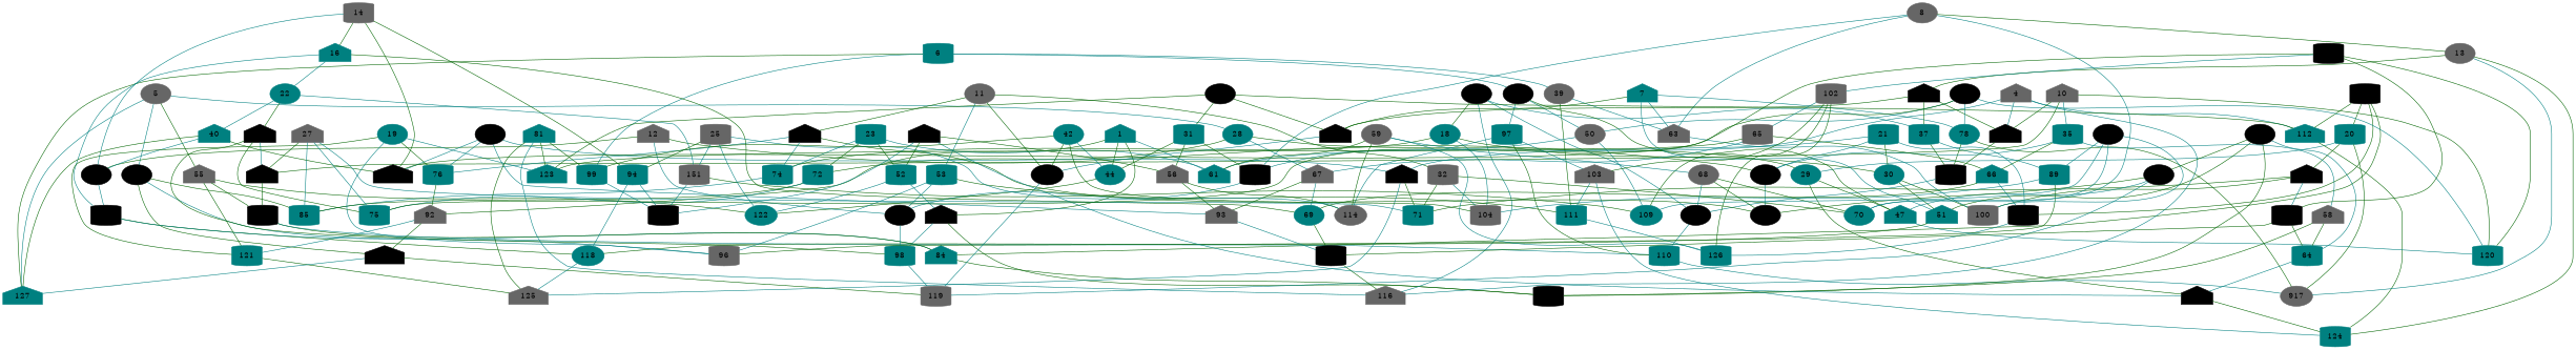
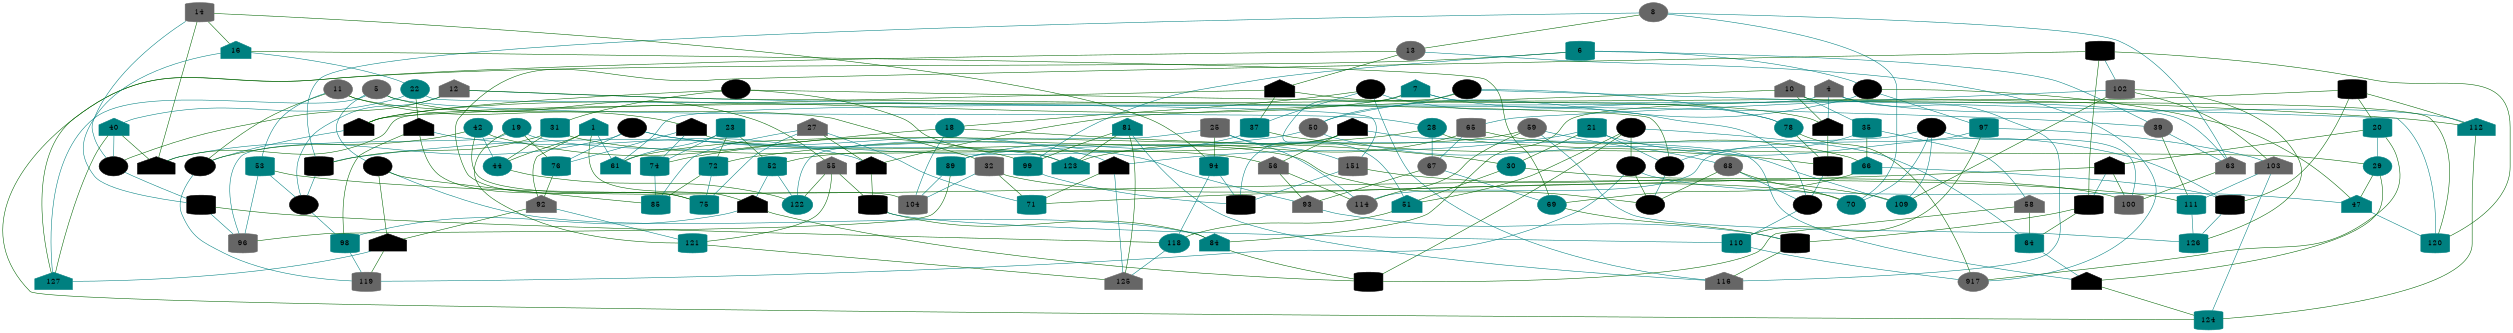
  graph {
    node [color=teal shape=cylinder style=filled]
    edge [color=darkgreen]
    1 [shape=house]
    44 [shape=ellipse]
    61 [shape=house]
    91 [color=black shape=house]
    92 [color=gray40 shape=house]
    122 [shape=ellipse]
    106 [color=black]
    98
    121
    108 [color=black shape=house]
    2 [color=black]
    20
    83 [color=black]
    84 [shape=house]
    112 [shape=house]
    n16 [color=gray40 label=917 shape=ellipse]
    29 [shape=ellipse]
    36 [color=black shape=house]
    126
    124
    3 [color=black shape=ellipse]
    18 [shape=ellipse]
    37
    90 [color=black shape=ellipse]
    116 [color=gray40 shape=house]
    74
    30 [shape=ellipse]
    104 [color=gray40]
    87 [color=black]
    89
    110
    4 [color=gray40 shape=house]
    48 [color=black shape=house]
    5 [color=gray40 shape=ellipse]
    28 [shape=ellipse]
    33 [color=black shape=ellipse]
    55 [color=gray40 shape=house]
    127 [shape=house]
    72
-   67 [color=gray40 shape=house]
+   67 [color=gray40 shape=ellipse]
    85
    77 [color=black]
    6
    39 [color=gray40 shape=ellipse]
    45 [color=black shape=ellipse]
    99
    63 [color=gray40 shape=house]
    111
    47 [shape=house]
    50 [color=gray40 shape=ellipse]
    97
    113 [color=black]
    7 [shape=house]
    51 [shape=house]
    78 [shape=ellipse]
    82 [color=black shape=house]
    118 [shape=ellipse]
    100 [color=gray40]
    105 [color=black shape=ellipse]
    8 [color=gray40 shape=ellipse]
    13 [color=gray40 shape=ellipse]
    70 [shape=ellipse]
    79 [color=black]
    24 [color=black shape=house]
    86 [color=black shape=ellipse]
    9 [color=black shape=ellipse]
    38 [color=black shape=ellipse]
    64
    88 [color=black shape=ellipse]
    119 [color=gray40]
    73 [color=black shape=house]
    10 [color=gray40 shape=house]
    35
    57 [color=black shape=house]
    120
    80 [color=black shape=ellipse]
    58 [color=gray40 shape=house]
    66 [shape=house]
    11 [color=gray40 shape=ellipse]
    15 [color=black shape=house]
    32 [color=gray40]
    53
    76
    71
    96 [color=gray40]
    12 [color=gray40 shape=house]
    43 [color=black shape=ellipse]
    95 [color=black]
    14 [color=gray40]
    16 [shape=house]
    94
    107 [color=black shape=house]
    22 [shape=ellipse]
    69 [shape=ellipse]
    40 [shape=house]
    49 [color=black shape=house]
    n97 [color=gray40 label=151]
    115 [color=black]
    17 [color=black shape=ellipse]
    31
    123 [shape=house]
    56 [color=gray40 shape=house]
    19 [shape=ellipse]
    125 [color=gray40 shape=house]
    54 [color=black]
    21
    60 [color=black shape=house]
    75
    109 [shape=ellipse]
    23
    52
    25 [color=gray40]
    114 [color=gray40 shape=ellipse]
    26 [color=black shape=ellipse]
    93 [color=gray40 shape=house]
    27 [color=gray40 shape=house]
    34 [color=black shape=house]
    41 [color=black shape=ellipse]
    42 [shape=ellipse]
    103 [color=gray40 shape=house]
    46 [color=black]
    102 [color=gray40]
    65 [color=gray40]
    59 [color=gray40 shape=ellipse]
    68 [color=gray40 shape=ellipse]
    62 [color=black shape=ellipse]
    81 [shape=house]
    1 -- 44
    1 -- 61 [color=teal]
    1 -- 91
    1 -- 92
    44 -- 122
    91 -- 106
    91 -- 98 [color=teal]
    92 -- 121 [color=teal]
    92 -- 108
    98 -- 119 [color=teal]
    121 -- 125
    108 -- 127 [color=teal]
    108 -- 119
    2 -- 20
    2 -- 83
    2 -- 84
    2 -- 112
    20 -- n16
    20 -- 29 [color=teal]
    20 -- 36
    83 -- 126 [color=teal]
    84 -- 106
    112 -- 124
    29 -- 47
    29 -- 73
    36 -- 100
    36 -- 71
    36 -- 54 [color=teal]
    3 -- 18
    3 -- 37 [color=teal]
    3 -- 90 [color=teal]
    3 -- 116 [color=teal]
    18 -- 74
    18 -- 30
    18 -- 104 [color=teal]
    37 -- 87
    37 -- 89 [color=teal]
    90 -- 110 [color=teal]
    74 -- 85 [color=teal]
    30 -- 51
    30 -- 100
    87 -- 90 [color=teal]
    89 -- 104 [color=teal]
    89 -- 96
    110 -- n16 [color=teal]
    4 -- 61 [color=teal]
    4 -- 112 [color=teal]
    4 -- 116 [color=teal]
    4 -- 48 [color=teal]
    48 -- 87
    5 -- 28 [color=teal]
    5 -- 33 [color=teal]
    5 -- 55
    5 -- 127 [color=teal]
    28 -- 29
    28 -- 72
    28 -- 67 [color=teal]
    33 -- 108
    33 -- 84 [color=teal]
    33 -- 85
    55 -- 122
    55 -- 121
    55 -- 77
    72 -- 85
    72 -- 75 [color=teal]
    67 -- 69 [color=teal]
    67 -- 93
    77 -- 84
    77 -- 110 [color=teal]
    6 -- 127
    6 -- 39 [color=teal]
    6 -- 45 [color=teal]
    6 -- 99 [color=teal]
    39 -- 63 [color=teal]
    39 -- 111
    45 -- 47
    45 -- 50 [color=teal]
    45 -- 97 [color=teal]
    99 -- 113 [color=teal]
-   63 -- 100 [color=teal]
+   63 -- 100
    111 -- 126 [color=teal]
    47 -- 120 [color=teal]
    50 -- 79 [color=teal]
    50 -- 109 [color=teal]
    97 -- 110
    97 -- 114 [color=teal]
    97 -- 103 [color=teal]
    7 -- 63 [color=teal]
    7 -- 51 [color=teal]
    7 -- 78 [color=teal]
    7 -- 82
    51 -- 118
    78 -- n16
    78 -- 87
    82 -- 105 [color=teal]
    118 -- 125 [color=teal]
    105 -- 119 [color=teal]
    8 -- 63 [color=teal]
    8 -- 13
    8 -- 70 [color=teal]
    8 -- 79 [color=teal]
    13 -- n16 [color=teal]
    13 -- 124
    13 -- 24
    79 -- 86 [color=teal]
    24 -- 37
    24 -- 48
    24 -- 82
    86 -- 98 [color=teal]
    9 -- 106
    9 -- 51
    9 -- 38
    9 -- 64 [color=teal]
    38 -- 47 [color=teal]
    38 -- 88
    38 -- 119 [color=teal]
    64 -- 73 [color=teal]
    73 -- 124
    10 -- 48
    10 -- 35 [color=teal]
    10 -- 57
    10 -- 120
    35 -- 80 [color=teal]
    35 -- 58 [color=teal]
    35 -- 66
    57 -- 77
    80 -- 88 [color=teal]
    58 -- 106
    58 -- 64
    66 -- 83 [color=teal]
    66 -- 69
    11 -- 105
    11 -- 15
    11 -- 32
    11 -- 53 [color=teal]
    15 -- 74 [color=teal]
    15 -- 88
    15 -- 76 [color=teal]
    32 -- 104 [color=teal]
    32 -- 70
    32 -- 71
    53 -- 111
    53 -- 86 [color=teal]
    53 -- 96 [color=teal]
    76 -- 92
+   12 -- 39 [color=teal]
    12 -- 86 [color=teal]
    12 -- 80
    12 -- 43
    43 -- 95 [color=teal]
    95 -- 118
    95 -- 96 [color=teal]
    14 -- 43 [color=teal]
    14 -- 16
    14 -- 94
    14 -- 107
    16 -- 95 [color=teal]
    16 -- 22 [color=teal]
    16 -- 69
    94 -- 113 [color=teal]
    94 -- 118 [color=teal]
    22 -- 40 [color=teal]
    22 -- 49
    22 -- n97 [color=teal]
    69 -- 115
    40 -- 127
    40 -- 43 [color=teal]
    40 -- 107
    49 -- 98
    49 -- 57 [color=teal]
    49 -- 75
    n97 -- 113 [color=teal]
    n97 -- 109
    115 -- 116
    17 -- 112
    17 -- 82
    17 -- 31
    17 -- 123
    31 -- 44
    31 -- 79
    31 -- 56
    56 -- 114
    56 -- 93
    19 -- 121
    19 -- 76
    19 -- 96 [color=teal]
    19 -- 123 [color=teal]
    54 -- 64
    54 -- 115
    21 -- 83 [color=teal]
    21 -- 30
    21 -- 80 [color=teal]
    21 -- 60 [color=teal]
    60 -- 71
    60 -- 125 [color=teal]
    23 -- 61 [color=teal]
    23 -- 74 [color=teal]
    23 -- 72
    23 -- 52
    52 -- 91 [color=teal]
    52 -- 122 [color=teal]
    25 -- 122 [color=teal]
    25 -- 94
    25 -- n97 [color=teal]
    25 -- 114 [color=teal]
    26 -- 76 [color=teal]
    26 -- 107 [color=teal]
    26 -- 60 [color=teal]
    26 -- 93 [color=teal]
    93 -- 115 [color=teal]
    27 -- 85 [color=teal]
    27 -- 57
    27 -- 71 [color=teal]
    27 -- 75 [color=teal]
    34 -- 113 [color=teal]
    34 -- 73 [color=teal]
    34 -- 56
    34 -- 52
    41 -- 50 [color=teal]
    41 -- 78 [color=teal]
    41 -- 120 [color=teal]
    41 -- 107
    42 -- 44 [color=teal]
    42 -- 104
    42 -- 99
    42 -- 105
    103 -- 124 [color=teal]
    103 -- 111 [color=teal]
    46 -- 120
    46 -- 54
    46 -- 75
    46 -- 102 [color=teal]
    102 -- 126
    102 -- 109
    102 -- 103
    102 -- 65 [color=teal]
    65 -- 67 [color=teal]
    65 -- 66
    65 -- 123
    59 -- 61
    59 -- 126 [color=teal]
    59 -- 114
    59 -- 68 [color=teal]
    68 -- 90 [color=teal]
    68 -- 70
    68 -- 88
    62 -- 89 [color=teal]
    62 -- 100 [color=teal]
    62 -- 70 [color=teal]
    62 -- 109 [color=teal]
    81 -- 116 [color=teal]
    81 -- 99
    81 -- 123
    81 -- 125
  }
